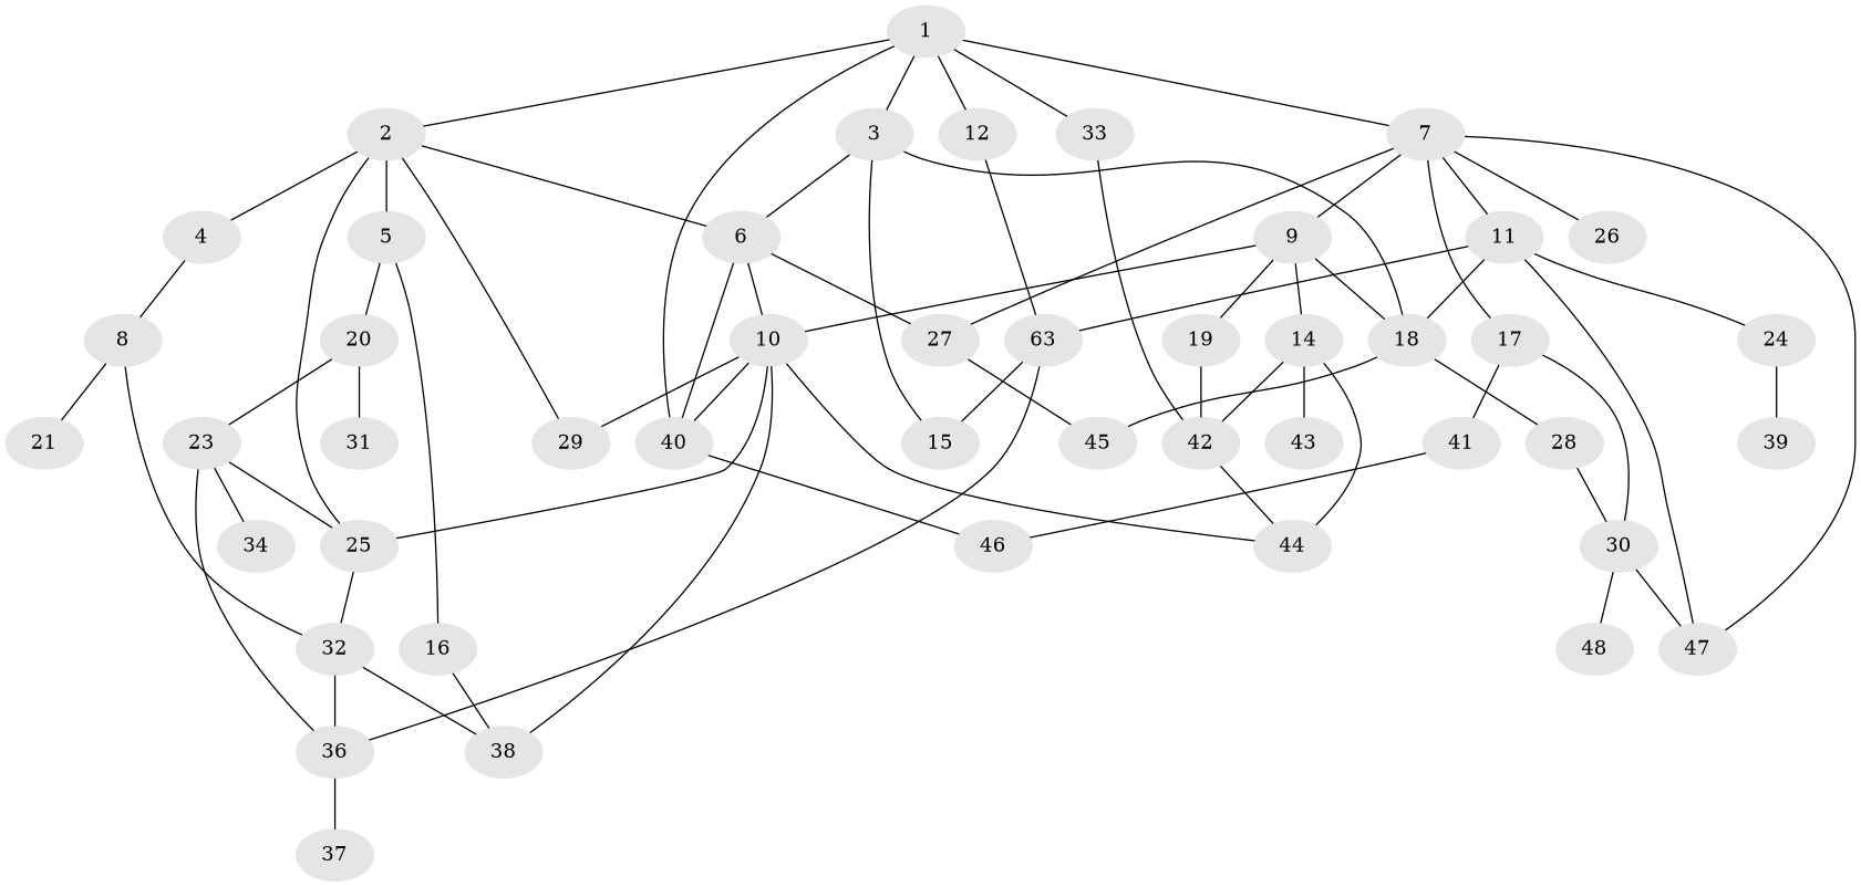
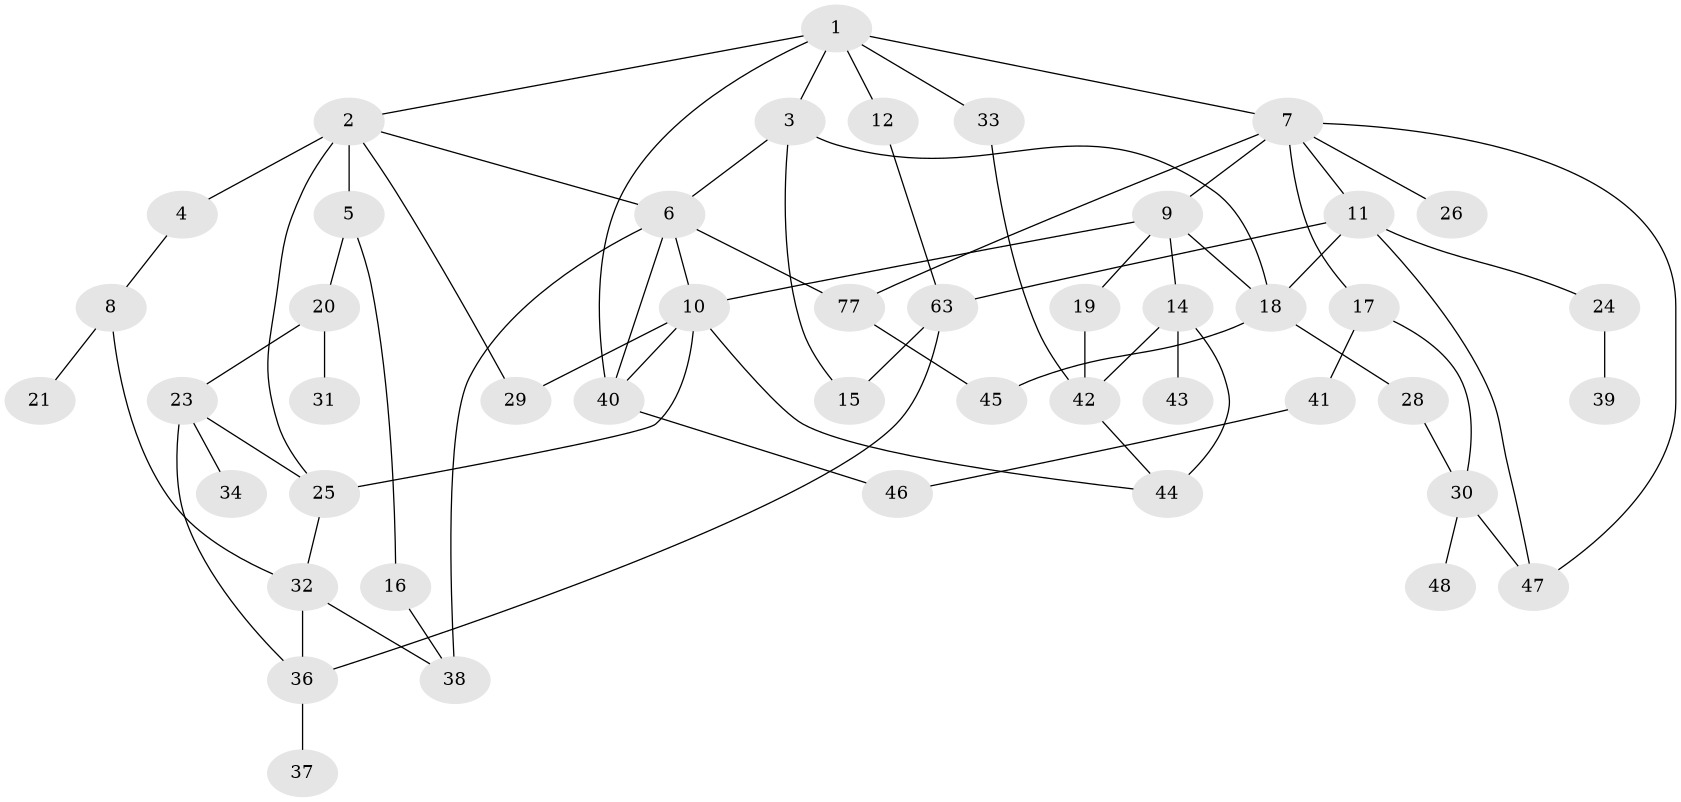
  graph {
    node [color=gray90 style=filled]
    edge [weight=1.0]
    1
    2
    3
    7
    12
    33
    40
    4
    5
    6
    25
    29
    15
    18
-   27
+   27 [label=77]
    9
    11
    17
    26
    47
    n21 [label=63]
    42
    46
    8
    16
    20
    10
    38
    32
    28
    45
    21
    23
    31
    44
    14
    19
    24
    30
    41
    36
    43
    39
    37
    48
    34
    1 -- 2
    1 -- 3 [weight=2.0]
    1 -- 7
    1 -- 12 [weight=2.0]
    1 -- 33
    1 -- 40
    2 -- 4 [weight=2.0]
    2 -- 5 [weight=4.0]
    2 -- 6
    2 -- 25
    2 -- 29
    3 -- 6
    3 -- 15
    3 -- 18
    7 -- 27
    7 -- 9
    7 -- 11
    7 -- 17
    7 -- 26
    7 -- 47
    12 -- n21
    33 -- 42
    40 -- 46
    4 -- 8
    5 -- 16
    5 -- 20
    6 -- 40
    6 -- 27
    6 -- 10
-   10 -- 38
+   6 -- 38
    25 -- 32
    18 -- 28
    18 -- 45
    27 -- 45
    9 -- 18
    9 -- 10
    9 -- 14
    9 -- 19
    11 -- 18
    11 -- 47
    11 -- n21
    11 -- 24
    17 -- 30
    17 -- 41
    n21 -- 15
    n21 -- 36
    42 -- 44
    8 -- 32
    8 -- 21
    16 -- 38
    20 -- 23
    20 -- 31
    10 -- 40
    10 -- 25 [weight=2.0]
    10 -- 29
    10 -- 44
    32 -- 38
    32 -- 36
    28 -- 30
    23 -- 25
    23 -- 36
    23 -- 34
    14 -- 42
    14 -- 44 [weight=2.0]
    14 -- 43
    19 -- 42
    24 -- 39
    30 -- 47 [weight=2.0]
    30 -- 48
    41 -- 46
    36 -- 37
  }
